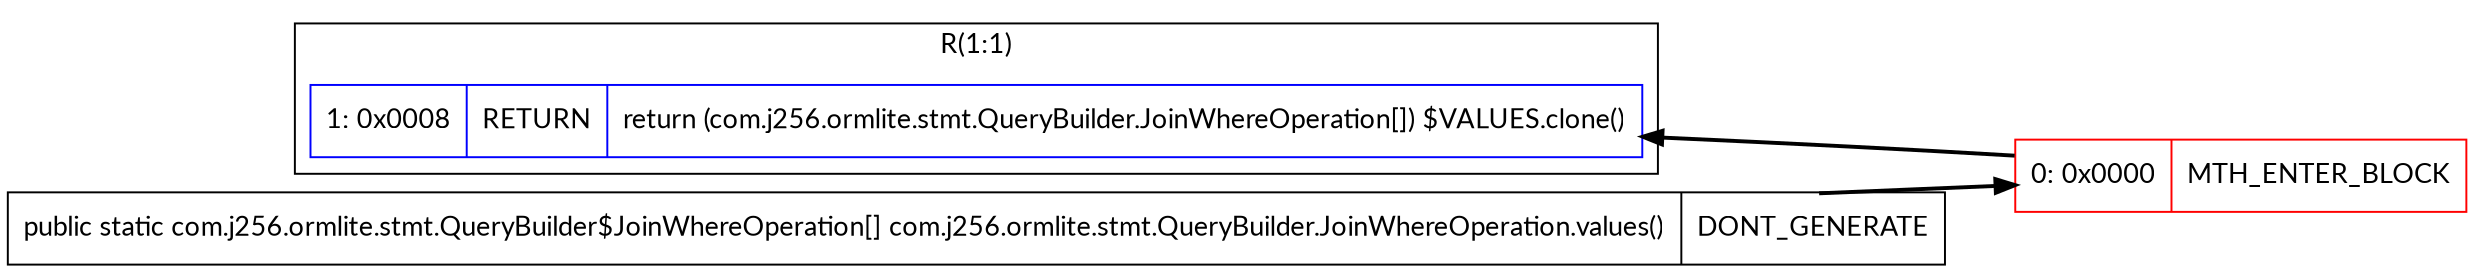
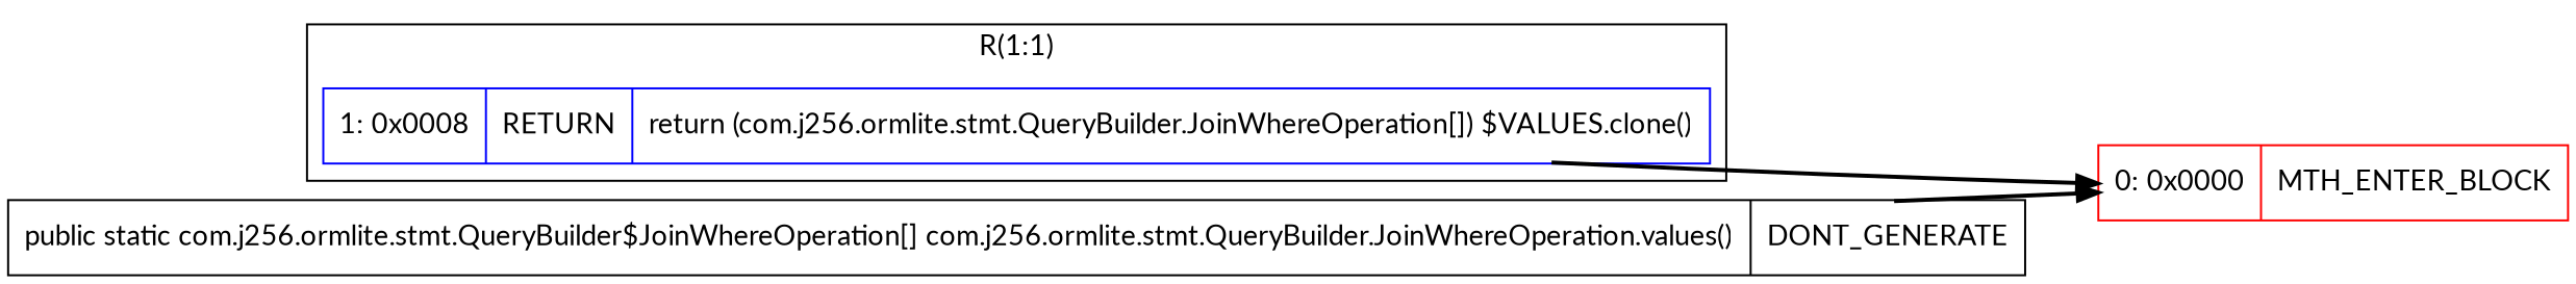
  digraph {
    rankdir=LR
    fontname=Lato
    node [shape=record fontname=Lato]
    edge [style=bold fontname=Lato]
    n1 [color=blue label="{1\:\ 0x0008|RETURN\l|return (com.j256.ormlite.stmt.QueryBuilder.JoinWhereOperation[]) $VALUES.clone()\l}"]
    n2 [color=red label="{0\:\ 0x0000|MTH_ENTER_BLOCK\l}"]
    n3 [label="{public static com.j256.ormlite.stmt.QueryBuilder$JoinWhereOperation[] com.j256.ormlite.stmt.QueryBuilder.JoinWhereOperation.values()  | DONT_GENERATE\l}"]
    subgraph cluster_1 {
      label="R(1:1)"
      n1
    }
-   n2 -> n1
+   n1 -> n2
    n3 -> n2
  }
